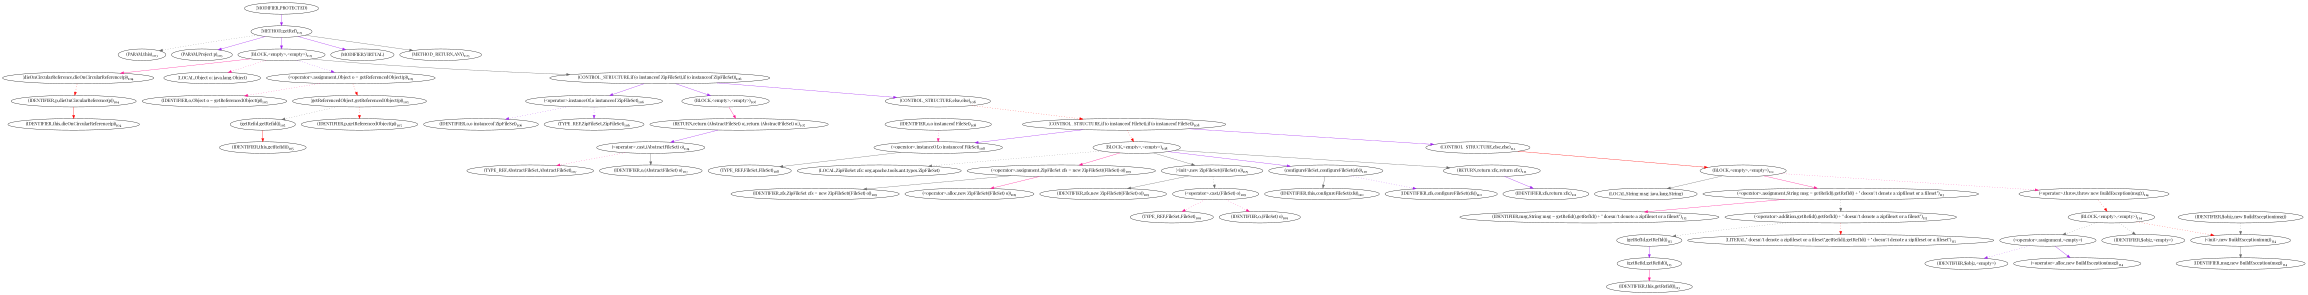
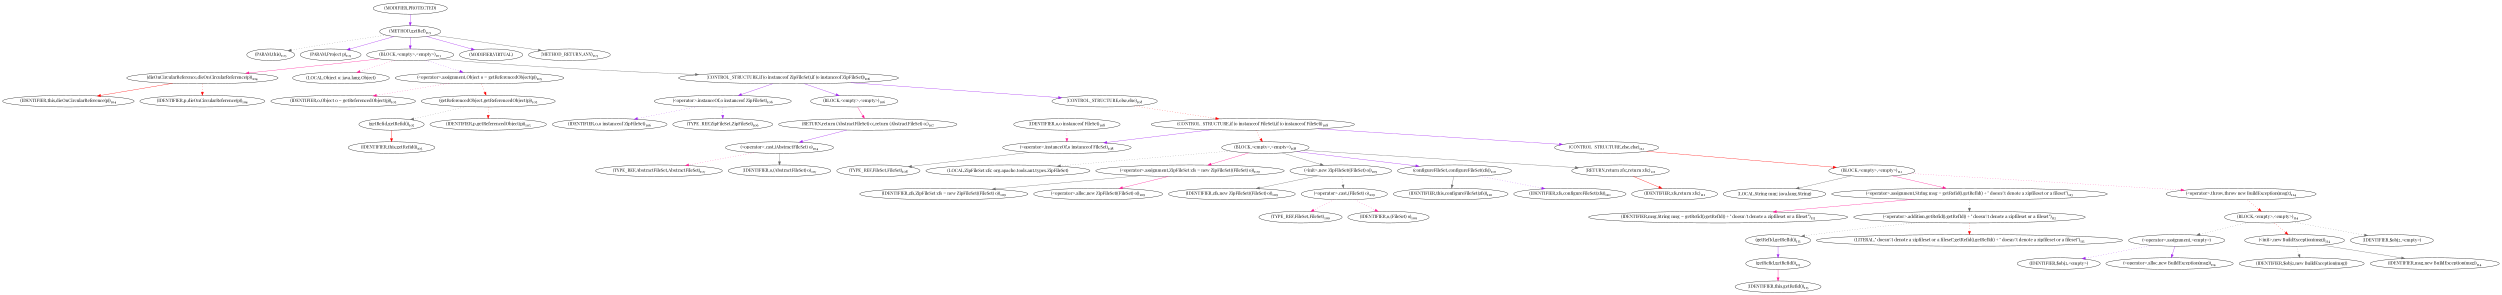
  digraph {
    fontname="Playfair Display"
    node [fontname="Playfair Display"]
    edge [color=gray40 fontname="Playfair Display" style=solid]
    n1 [label=<(METHOD,getRef)<SUB>103</SUB>>]
    n2 [label=<(PARAM,this)<SUB>103</SUB>>]
    n3 [label=<(PARAM,Project p)<SUB>103</SUB>>]
    n4 [label=<(BLOCK,&lt;empty&gt;,&lt;empty&gt;)<SUB>103</SUB>>]
    n5 [label=<(MODIFIER,VIRTUAL)>]
    n6 [label=<(METHOD_RETURN,ANY)<SUB>103</SUB>>]
    n7 [label=<(dieOnCircularReference,dieOnCircularReference(p))<SUB>104</SUB>>]
    n8 [label=<(LOCAL,Object o: java.lang.Object)>]
    n9 [label=<(&lt;operator&gt;.assignment,Object o = getReferencedObject(p))<SUB>105</SUB>>]
    n10 [label=<(CONTROL_STRUCTURE,if (o instanceof ZipFileSet),if (o instanceof ZipFileSet))<SUB>106</SUB>>]
    n11 [label=<(MODIFIER,PROTECTED)>]
    n12 [label=<(IDENTIFIER,this,dieOnCircularReference(p))<SUB>104</SUB>>]
    n13 [label=<(IDENTIFIER,p,dieOnCircularReference(p))<SUB>104</SUB>>]
    n14 [label=<(IDENTIFIER,o,Object o = getReferencedObject(p))<SUB>105</SUB>>]
    n15 [label=<(getReferencedObject,getReferencedObject(p))<SUB>105</SUB>>]
    n16 [label=<(&lt;operator&gt;.instanceOf,o instanceof ZipFileSet)<SUB>106</SUB>>]
    n17 [label=<(BLOCK,&lt;empty&gt;,&lt;empty&gt;)<SUB>106</SUB>>]
    n18 [label=<(CONTROL_STRUCTURE,else,else)<SUB>108</SUB>>]
    n19 [label=<(getRefid,getRefid())<SUB>105</SUB>>]
    n20 [label=<(IDENTIFIER,p,getReferencedObject(p))<SUB>105</SUB>>]
    n21 [label=<(IDENTIFIER,this,getRefid())<SUB>105</SUB>>]
    n22 [label=<(IDENTIFIER,o,o instanceof ZipFileSet)<SUB>106</SUB>>]
    n23 [label=<(TYPE_REF,ZipFileSet,ZipFileSet)<SUB>106</SUB>>]
    n24 [label=<(RETURN,return (AbstractFileSet) o;,return (AbstractFileSet) o;)<SUB>107</SUB>>]
    n25 [label=<(CONTROL_STRUCTURE,if (o instanceof FileSet),if (o instanceof FileSet))<SUB>108</SUB>>]
    n26 [label=<(&lt;operator&gt;.cast,(AbstractFileSet) o)<SUB>104</SUB>>]
    n27 [label=<(TYPE_REF,AbstractFileSet,AbstractFileSet)<SUB>107</SUB>>]
    n28 [label=<(IDENTIFIER,o,(AbstractFileSet) o)<SUB>107</SUB>>]
    n29 [label=<(&lt;operator&gt;.instanceOf,o instanceof FileSet)<SUB>108</SUB>>]
    n30 [label=<(BLOCK,&lt;empty&gt;,&lt;empty&gt;)<SUB>108</SUB>>]
    n31 [label=<(CONTROL_STRUCTURE,else,else)<SUB>112</SUB>>]
    n32 [label=<(TYPE_REF,FileSet,FileSet)<SUB>108</SUB>>]
    n33 [label=<(LOCAL,ZipFileSet zfs: org.apache.tools.ant.types.ZipFileSet)>]
    n34 [label=<(&lt;operator&gt;.assignment,ZipFileSet zfs = new ZipFileSet((FileSet) o))<SUB>109</SUB>>]
    n35 [label=<(&lt;init&gt;,new ZipFileSet((FileSet) o))<SUB>109</SUB>>]
    n36 [label=<(configureFileSet,configureFileSet(zfs))<SUB>110</SUB>>]
-   n37 [label=<(RETURN,return zfs;,return zfs;)<SUB>111</SUB>>]
+   n37 [label=<(RETURN,return zfs;,return zfs;)<SUB>211</SUB>>]
    n38 [label=<(BLOCK,&lt;empty&gt;,&lt;empty&gt;)<SUB>112</SUB>>]
    n39 [label=<(IDENTIFIER,o,o instanceof FileSet)<SUB>108</SUB>>]
    n40 [label=<(IDENTIFIER,zfs,ZipFileSet zfs = new ZipFileSet((FileSet) o))<SUB>109</SUB>>]
    n41 [label=<(&lt;operator&gt;.alloc,new ZipFileSet((FileSet) o))<SUB>109</SUB>>]
    n42 [label=<(IDENTIFIER,zfs,new ZipFileSet((FileSet) o))<SUB>109</SUB>>]
    n43 [label=<(&lt;operator&gt;.cast,(FileSet) o)<SUB>109</SUB>>]
    n44 [label=<(IDENTIFIER,this,configureFileSet(zfs))<SUB>110</SUB>>]
    n45 [label=<(IDENTIFIER,zfs,configureFileSet(zfs))<SUB>110</SUB>>]
    n46 [label=<(IDENTIFIER,zfs,return zfs;)<SUB>111</SUB>>]
    n47 [label=<(TYPE_REF,FileSet,FileSet)<SUB>109</SUB>>]
    n48 [label=<(IDENTIFIER,o,(FileSet) o)<SUB>109</SUB>>]
    n49 [label=<(LOCAL,String msg: java.lang.String)>]
    n50 [label=<(&lt;operator&gt;.assignment,String msg = getRefid().getRefId() + &quot; doesn\'t denote a zipfileset or a fileset&quot;)<SUB>113</SUB>>]
    n51 [label=<(&lt;operator&gt;.throw,throw new BuildException(msg);)<SUB>114</SUB>>]
    n52 [label=<(IDENTIFIER,msg,String msg = getRefid().getRefId() + &quot; doesn\'t denote a zipfileset or a fileset&quot;)<SUB>113</SUB>>]
    n53 [label=<(&lt;operator&gt;.addition,getRefid().getRefId() + &quot; doesn\'t denote a zipfileset or a fileset&quot;)<SUB>113</SUB>>]
    n54 [label=<(BLOCK,&lt;empty&gt;,&lt;empty&gt;)<SUB>114</SUB>>]
    n55 [label=<(getRefId,getRefId())<SUB>113</SUB>>]
    n56 [label=<(LITERAL,&quot; doesn\'t denote a zipfileset or a fileset&quot;,getRefid().getRefId() + &quot; doesn\'t denote a zipfileset or a fileset&quot;)<SUB>113</SUB>>]
    n57 [label=<(getRefid,getRefid())<SUB>113</SUB>>]
    n58 [label=<(IDENTIFIER,this,getRefid())<SUB>113</SUB>>]
    n59 [label=<(&lt;operator&gt;.assignment,&lt;empty&gt;)>]
    n60 [label=<(&lt;init&gt;,new BuildException(msg))<SUB>114</SUB>>]
    n61 [label=<(IDENTIFIER,$obj2,&lt;empty&gt;)>]
    n62 [label=<(IDENTIFIER,$obj2,&lt;empty&gt;)>]
    n63 [label=<(&lt;operator&gt;.alloc,new BuildException(msg))<SUB>114</SUB>>]
    n64 [label=<(IDENTIFIER,$obj2,new BuildException(msg))>]
    n65 [label=<(IDENTIFIER,msg,new BuildException(msg))<SUB>114</SUB>>]
    n1 -> n2 [style=dotted]
    n1 -> n3 [color=purple]
    n1 -> n4 [color=purple]
    n1 -> n5 [color=purple]
    n1 -> n6
    n4 -> n7 [color=deeppink]
    n4 -> n8 [color=deeppink style=dotted]
    n4 -> n9 [color=purple style=dotted]
    n4 -> n10
-   n13 -> n12 [color=red]
+   n7 -> n12 [color=red]
    n7 -> n13 [color=red style=dotted]
    n9 -> n14 [color=deeppink style=dotted]
    n9 -> n15 [color=red style=dotted]
    n10 -> n16 [color=purple]
    n10 -> n17 [color=purple]
    n10 -> n18 [color=purple]
    n11 -> n1 [color=purple]
    n15 -> n19 [style=dotted]
    n15 -> n20 [color=red style=dotted]
    n16 -> n22 [color=purple style=dotted]
    n16 -> n23 [color=purple style=dotted]
    n17 -> n24 [color=deeppink]
    n18 -> n25 [color=red style=dotted]
    n19 -> n21 [color=red]
    n24 -> n26 [color=purple]
    n25 -> n29 [color=purple]
    n25 -> n30 [color=red style=dotted]
    n25 -> n31 [color=purple]
    n26 -> n27 [color=deeppink style=dotted]
    n26 -> n28
    n29 -> n32
    n30 -> n33 [style=dotted]
    n30 -> n34 [color=deeppink]
    n30 -> n35
    n30 -> n36 [color=purple]
    n30 -> n37
    n31 -> n38 [color=red]
    n34 -> n40
    n34 -> n41 [color=deeppink]
    n35 -> n42
    n35 -> n43 [style=dotted]
    n36 -> n44
    n36 -> n45 [color=purple style=dotted]
-   n37 -> n46 [color=purple]
+   n37 -> n46 [color=red]
    n38 -> n49
    n38 -> n50 [color=deeppink]
    n38 -> n51 [color=deeppink style=dotted]
    n39 -> n29 [color=deeppink style=dotted]
    n43 -> n47 [color=deeppink style=dotted]
    n43 -> n48 [color=deeppink style=dotted]
    n50 -> n52 [color=deeppink]
    n50 -> n53 [style=dotted]
    n51 -> n54 [color=red style=dotted]
    n53 -> n55 [style=dotted]
    n53 -> n56 [color=red style=dotted]
    n54 -> n59 [style=dotted]
    n54 -> n60 [color=red style=dotted]
    n54 -> n61 [style=dotted]
    n55 -> n57 [color=purple]
    n57 -> n58 [color=deeppink]
    n59 -> n62 [color=purple style=dotted]
    n59 -> n63 [color=purple]
-   n64 -> n60 [style=dotted]
+   n60 -> n64 [style=dotted]
    n60 -> n65
  }
